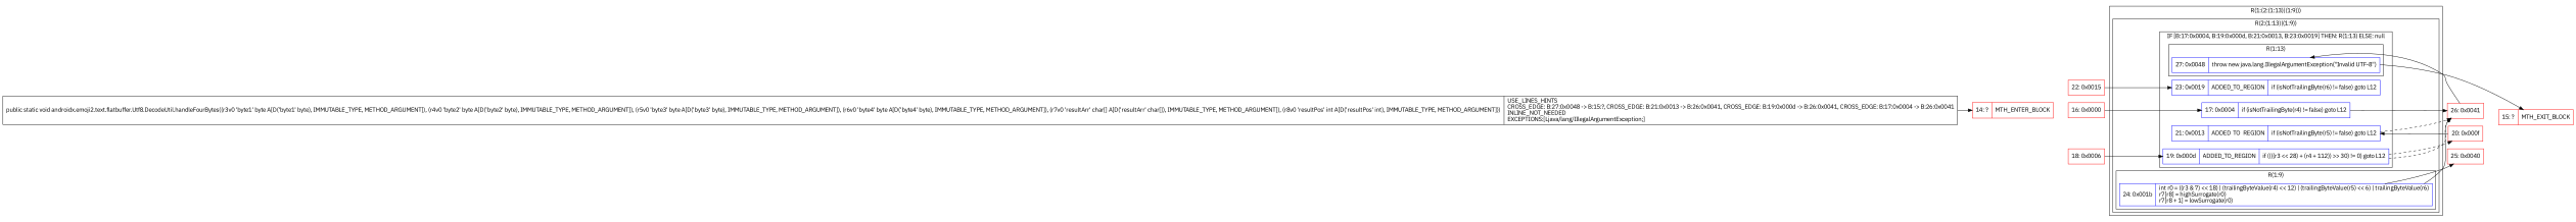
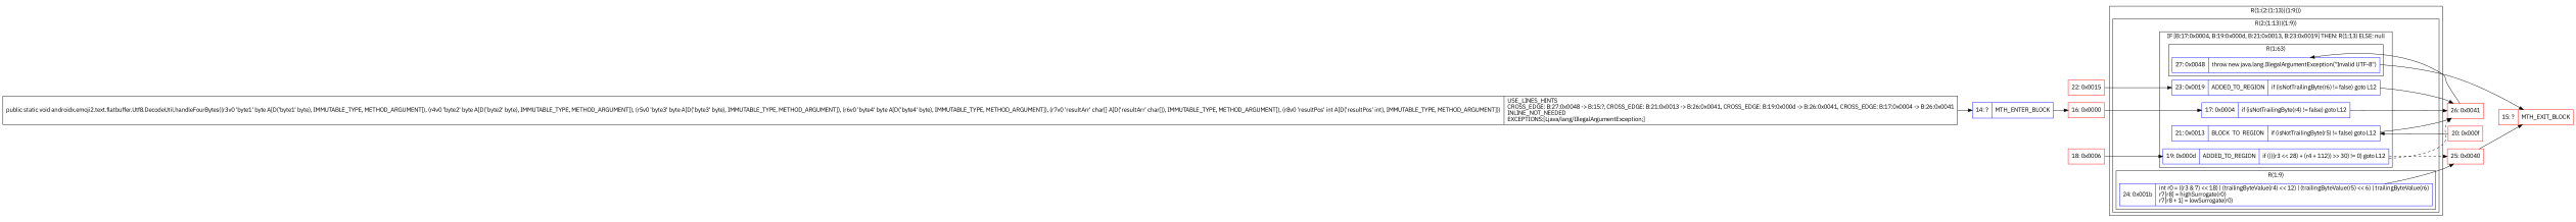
  digraph {
    fontname="IBM Plex Sans"
    rankdir=LR
    node [color=red fontname="IBM Plex Sans" shape=record]
    edge [fontname="IBM Plex Sans"]
    n1 [color=blue label="{27\:\ 0x0048|throw new java.lang.IllegalArgumentException(\"Invalid UTF\-8\")\l}"]
    n2 [color=blue label="{17\:\ 0x0004|if (isNotTrailingByte(r4) != false) goto L12\l}"]
    n3 [color=blue label="{19\:\ 0x000d|ADDED_TO_REGION\l|if ((((r3 \<\< 28) + (r4 + 112)) \>\> 30) != 0) goto L12\l}"]
-   n4 [color=blue label="{21\:\ 0x0013|ADDED_TO_REGION\l|if (isNotTrailingByte(r5) != false) goto L12\l}"]
+   n4 [color=blue label="{21\:\ 0x0013|BLOCK_TO_REGION\l|if (isNotTrailingByte(r5) != false) goto L12\l}"]
    n5 [color=blue label="{23\:\ 0x0019|ADDED_TO_REGION\l|if (isNotTrailingByte(r6) != false) goto L12\l}"]
    n6 [color=blue label="{24\:\ 0x001b|int r0 = ((r3 & 7) \<\< 18) \| (trailingByteValue(r4) \<\< 12) \| (trailingByteValue(r5) \<\< 6) \| trailingByteValue(r6)\lr7[r8] = highSurrogate(r0)\lr7[r8 + 1] = lowSurrogate(r0)\l}"]
    n7 [label="{15\:\ ?|MTH_EXIT_BLOCK\l}"]
    n8 [label="{26\:\ 0x0041}"]
    n9 [label="{20\:\ 0x000f}"]
    n10 [label="{25\:\ 0x0040}"]
    n11 [label="{18\:\ 0x0006}"]
    n12 [label="{22\:\ 0x0015}"]
-   n13 [label="{14\:\ ?|MTH_ENTER_BLOCK\l}"]
+   n13 [color=blue label="{14\:\ ?|MTH_ENTER_BLOCK\l}"]
    n14 [label="{16\:\ 0x0000}"]
    n15 [label="{public static void androidx.emoji2.text.flatbuffer.Utf8.DecodeUtil.handleFourBytes((r3v0 'byte1' byte A[D('byte1' byte), IMMUTABLE_TYPE, METHOD_ARGUMENT]), (r4v0 'byte2' byte A[D('byte2' byte), IMMUTABLE_TYPE, METHOD_ARGUMENT]), (r5v0 'byte3' byte A[D('byte3' byte), IMMUTABLE_TYPE, METHOD_ARGUMENT]), (r6v0 'byte4' byte A[D('byte4' byte), IMMUTABLE_TYPE, METHOD_ARGUMENT]), (r7v0 'resultArr' char[] A[D('resultArr' char[]), IMMUTABLE_TYPE, METHOD_ARGUMENT]), (r8v0 'resultPos' int A[D('resultPos' int), IMMUTABLE_TYPE, METHOD_ARGUMENT]))  | USE_LINES_HINTS\lCROSS_EDGE: B:27:0x0048 \-\> B:15:?, CROSS_EDGE: B:21:0x0013 \-\> B:26:0x0041, CROSS_EDGE: B:19:0x000d \-\> B:26:0x0041, CROSS_EDGE: B:17:0x0004 \-\> B:26:0x0041\lINLINE_NOT_NEEDED\lEXCEPTIONS:[Ljava\/lang\/IllegalArgumentException;]\l}" color=""]
    subgraph cluster_1 {
      label="R(1:(2:(1:13)|(1:9)))"
      subgraph cluster_2 {
        label="R(2:(1:13)|(1:9))"
        subgraph cluster_3 {
          label="IF [B:17:0x0004, B:19:0x000d, B:21:0x0013, B:23:0x0019] THEN: R(1:13) ELSE: null"
          n2
          n3
          n4
          n5
          subgraph cluster_4 {
-           label="R(1:13)"
+           label="R(1:63)"
            n1
          }
        }
        subgraph cluster_5 {
          label="R(1:9)"
          n6
        }
      }
    }
    n1 -> n7
    n2 -> n8
    n3 -> n8 [style=dashed]
-   n3 -> n9 [style=dashed]
-   n4 -> n8 [style=dashed]
-   n6 -> n8
+   n3 -> n10 [style=dashed]
+   n4 -> n8
+   n5 -> n8
    n6 -> n10
    n8 -> n1
    n9 -> n4
+   n10 -> n7
    n11 -> n3
    n12 -> n5
+   n13 -> n14
    n14 -> n2
    n15 -> n13
  }
